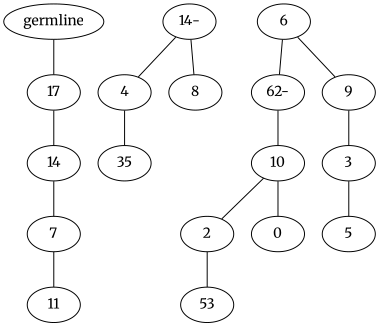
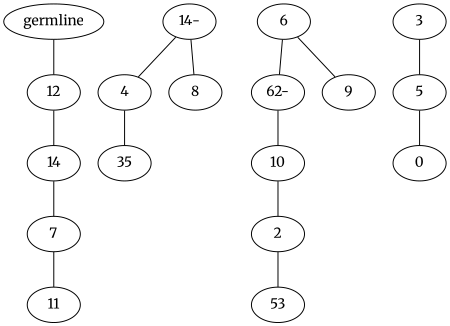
  graph {
    fontname=Merriweather
    node [fontname=Merriweather]
    edge [fontname=Merriweather]
    n1 [label=germline]
-   n2 [label=17]
+   n2 [label=12]
    n3 [label=14]
    n4 [label=7]
    n5 [label=11]
    n6 [label="14-"]
    n7 [label=4]
    n8 [label=8]
    n9 [label=6]
    n10 [label="62-"]
    n11 [label=9]
    n12 [label=10]
    n13 [label=3]
    n14 [label=2]
    n15 [label=53]
    n16 [label=5]
    n17 [label=0]
    n18 [label=35]
    n1 -- n2
    n2 -- n3
    n3 -- n4
    n4 -- n5
    n6 -- n7
    n6 -- n8
    n7 -- n18
    n9 -- n10
    n9 -- n11
    n10 -- n12
-   n11 -- n13
    n12 -- n14
    n13 -- n16
    n14 -- n15
-   n12 -- n17
+   n16 -- n17
  }
